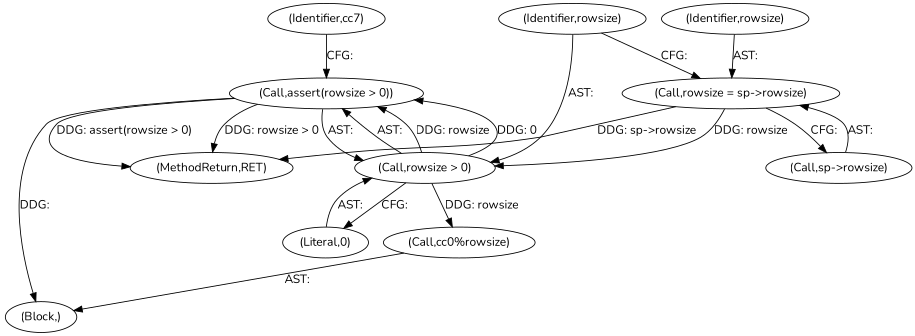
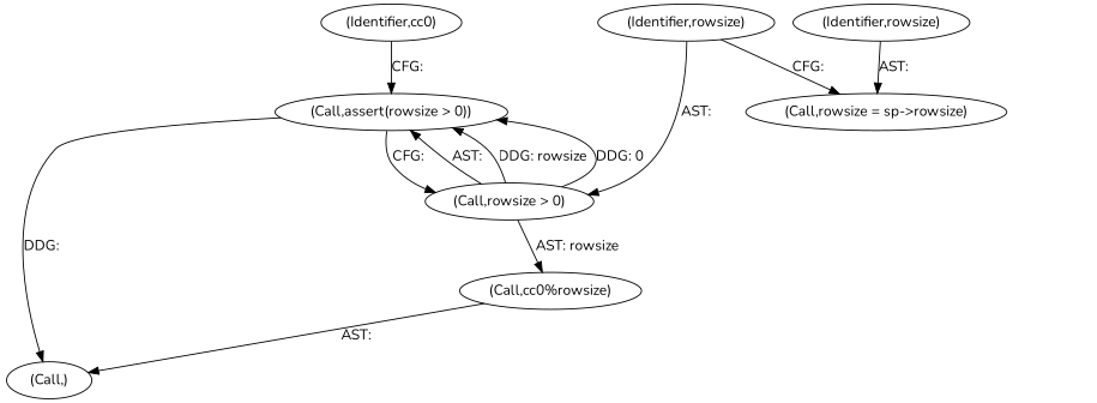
  digraph {
    fontname=Nunito
    node [fontname=Nunito]
    edge [fontname=Nunito]
    n1 [label="(Call,assert(rowsize > 0))"]
    n2 [label="(Call,rowsize > 0)"]
-   n3 [label="(MethodReturn,RET)"]
-   n4 [label="(Block,)"]
+   n4 [label="(Call,)"]
    n5 [label="(Call,cc0%rowsize)"]
-   n6 [label="(Literal,0)"]
    n7 [label="(Call,rowsize = sp->rowsize)"]
-   n8 [label="(Call,sp->rowsize)"]
    n9 [label="(Identifier,rowsize)"]
    n10 [label="(Identifier,rowsize)"]
-   n11 [label="(Identifier,cc7)"]
-   n1 -> n2 [label="AST: "]
-   n1 -> n3 [label="DDG: assert(rowsize > 0)"]
-   n1 -> n3 [label="DDG: rowsize > 0"]
+   n11 [label="(Identifier,cc0)"]
+   n1 -> n2 [label="CFG: "]
    n1 -> n4 [label="DDG: "]
    n2 -> n1 [label="AST: "]
    n2 -> n1 [label="DDG: rowsize"]
    n2 -> n1 [label="DDG: 0"]
-   n2 -> n5 [label="DDG: rowsize"]
-   n2 -> n6 [label="CFG: "]
+   n2 -> n5 [label="AST: rowsize"]
    n5 -> n4 [label="AST: "]
-   n6 -> n2 [label="AST: "]
-   n7 -> n2 [label="DDG: rowsize"]
-   n7 -> n3 [label="DDG: sp->rowsize"]
-   n7 -> n8 [label="CFG: "]
-   n8 -> n7 [label="AST: "]
    n9 -> n2 [label="AST: "]
    n9 -> n7 [label="CFG: "]
    n10 -> n7 [label="AST: "]
    n11 -> n1 [label="CFG: "]
  }
